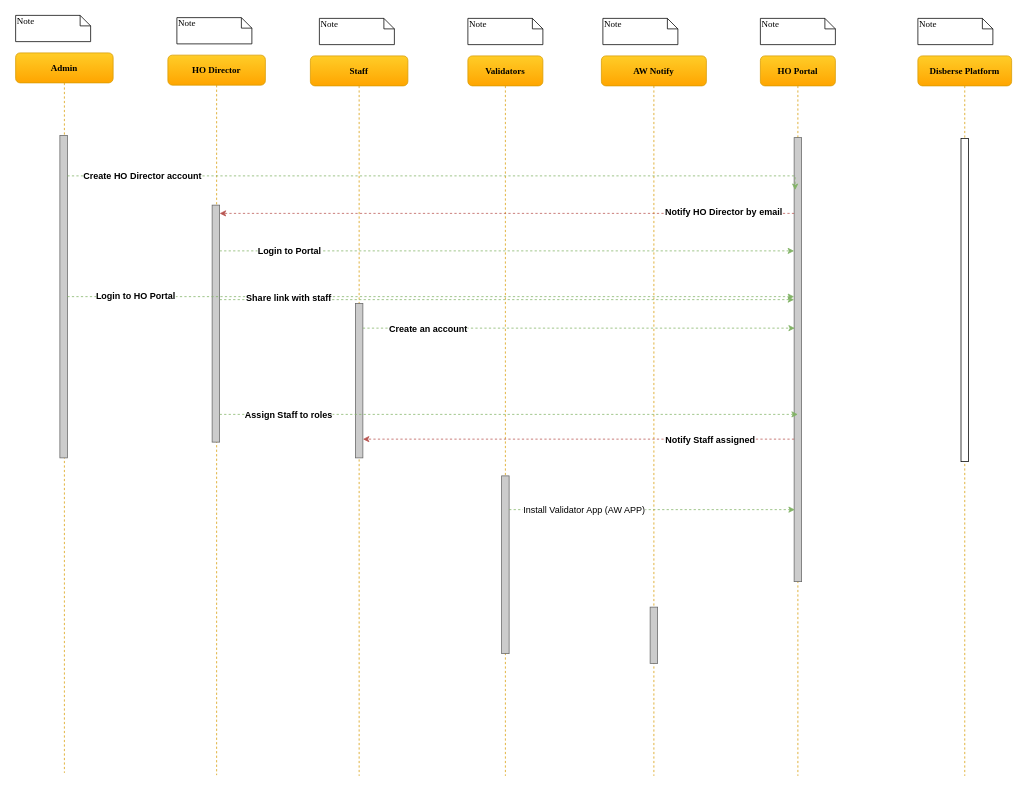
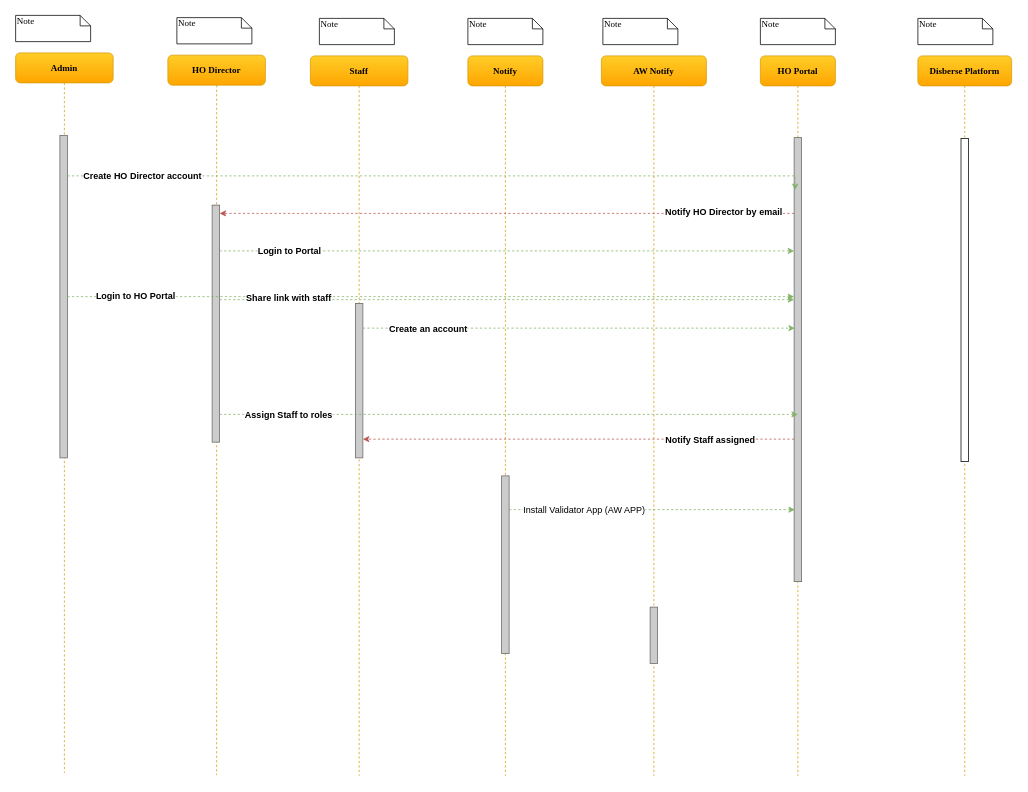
  <mxCell id="0" />
  <mxCell id="1" parent="0" />
  <mxCell id="2" value="AW Notify" style="shape=umlLifeline;perimeter=lifelinePerimeter;whiteSpace=wrap;html=1;container=1;collapsible=0;recursiveResize=0;outlineConnect=0;rounded=1;shadow=0;comic=0;labelBackgroundColor=none;strokeColor=#d79b00;strokeWidth=1;fillColor=#ffcd28;fontFamily=Verdana;fontSize=12;fontColor=#000000;align=center;fontStyle=1;gradientColor=#ffa500;" parent="1" vertex="1"><mxGeometry x="801" y="74" width="140" height="960" as="geometry" /></mxCell>
  <mxCell id="3" value="" style="html=1;points=[];perimeter=orthogonalPerimeter;rounded=0;shadow=0;comic=0;labelBackgroundColor=none;strokeColor=#666666;strokeWidth=1;fillColor=#CCCCCC;fontFamily=Verdana;fontSize=12;fontColor=#333333;align=center;" parent="2" vertex="1"><mxGeometry x="65" y="735" width="10" height="75" as="geometry" /></mxCell>
  <mxCell id="4" value="HO Portal" style="shape=umlLifeline;perimeter=lifelinePerimeter;whiteSpace=wrap;html=1;container=1;collapsible=0;recursiveResize=0;outlineConnect=0;rounded=1;shadow=0;comic=0;labelBackgroundColor=none;strokeColor=#d79b00;strokeWidth=1;fillColor=#ffcd28;fontFamily=Verdana;fontSize=12;fontColor=#000000;align=center;fontStyle=1;gradientColor=#ffa500;" parent="1" vertex="1"><mxGeometry x="1013" y="74" width="100" height="960" as="geometry" /></mxCell>
  <mxCell id="5" value="" style="html=1;points=[];perimeter=orthogonalPerimeter;rounded=0;shadow=0;comic=0;labelBackgroundColor=none;strokeColor=#666666;strokeWidth=1;fillColor=#CCCCCC;fontFamily=Verdana;fontSize=12;align=center;fontColor=#333333;" parent="4" vertex="1"><mxGeometry x="45" y="109" width="10" height="592" as="geometry" /></mxCell>
  <mxCell id="6" value="Disberse Platform" style="shape=umlLifeline;perimeter=lifelinePerimeter;whiteSpace=wrap;html=1;container=1;collapsible=0;recursiveResize=0;outlineConnect=0;rounded=1;shadow=0;comic=0;labelBackgroundColor=none;strokeColor=#d79b00;strokeWidth=1;fillColor=#ffcd28;fontFamily=Verdana;fontSize=12;fontColor=#000000;align=center;fontStyle=1;gradientColor=#ffa500;" parent="1" vertex="1"><mxGeometry x="1223" y="74" width="125" height="960" as="geometry" /></mxCell>
  <mxCell id="7" value="" style="html=1;points=[];perimeter=orthogonalPerimeter;rounded=0;shadow=0;comic=0;labelBackgroundColor=none;strokeColor=#000000;strokeWidth=1;fillColor=#FFFFFF;fontFamily=Verdana;fontSize=12;fontColor=#000000;align=center;" vertex="1" parent="6"><mxGeometry x="57.5" y="110" width="10" height="431" as="geometry" /></mxCell>
- <mxCell id="8" value="Validators" style="shape=umlLifeline;perimeter=lifelinePerimeter;whiteSpace=wrap;html=1;container=1;collapsible=0;recursiveResize=0;outlineConnect=0;rounded=1;shadow=0;comic=0;labelBackgroundColor=none;strokeColor=#d79b00;strokeWidth=1;fillColor=#ffcd28;fontFamily=Verdana;fontSize=12;fontColor=#000000;align=center;fontStyle=1;gradientColor=#ffa500;" parent="1" vertex="1"><mxGeometry x="623" y="74" width="100" height="960" as="geometry" /></mxCell>
+ <mxCell id="8" value="Notify" style="shape=umlLifeline;perimeter=lifelinePerimeter;whiteSpace=wrap;html=1;container=1;collapsible=0;recursiveResize=0;outlineConnect=0;rounded=1;shadow=0;comic=0;labelBackgroundColor=none;strokeColor=#d79b00;strokeWidth=1;fillColor=#ffcd28;fontFamily=Verdana;fontSize=12;fontColor=#000000;align=center;fontStyle=1;gradientColor=#ffa500;" parent="1" vertex="1"><mxGeometry x="623" y="74" width="100" height="960" as="geometry" /></mxCell>
  <mxCell id="9" value="" style="html=1;points=[];perimeter=orthogonalPerimeter;rounded=0;shadow=0;comic=0;labelBackgroundColor=none;strokeColor=#666666;strokeWidth=1;fillColor=#CCCCCC;fontFamily=Verdana;fontSize=12;fontColor=#333333;align=center;" parent="8" vertex="1"><mxGeometry x="45" y="560" width="10" height="237" as="geometry" /></mxCell>
  <mxCell id="10" value="Note" style="shape=note;whiteSpace=wrap;html=1;size=14;verticalAlign=top;align=left;spacingTop=-6;rounded=0;shadow=0;comic=0;labelBackgroundColor=none;strokeColor=#000000;strokeWidth=1;fillColor=#FFFFFF;fontFamily=Verdana;fontSize=12;fontColor=#000000;" parent="1" vertex="1"><mxGeometry x="623" y="24" width="100" height="35" as="geometry" /></mxCell>
  <mxCell id="11" value="Note" style="shape=note;whiteSpace=wrap;html=1;size=14;verticalAlign=top;align=left;spacingTop=-6;rounded=0;shadow=0;comic=0;labelBackgroundColor=none;strokeColor=#000000;strokeWidth=1;fillColor=#FFFFFF;fontFamily=Verdana;fontSize=12;fontColor=#000000;" parent="1" vertex="1"><mxGeometry x="803" y="24" width="100" height="35" as="geometry" /></mxCell>
  <mxCell id="12" value="Note" style="shape=note;whiteSpace=wrap;html=1;size=14;verticalAlign=top;align=left;spacingTop=-6;rounded=0;shadow=0;comic=0;labelBackgroundColor=none;strokeColor=#000000;strokeWidth=1;fillColor=#FFFFFF;fontFamily=Verdana;fontSize=12;fontColor=#000000;" parent="1" vertex="1"><mxGeometry x="1013" y="24" width="100" height="35" as="geometry" /></mxCell>
  <mxCell id="13" value="Note" style="shape=note;whiteSpace=wrap;html=1;size=14;verticalAlign=top;align=left;spacingTop=-6;rounded=0;shadow=0;comic=0;labelBackgroundColor=none;strokeColor=#000000;strokeWidth=1;fillColor=#FFFFFF;fontFamily=Verdana;fontSize=12;fontColor=#000000;" parent="1" vertex="1"><mxGeometry x="1223" y="24" width="100" height="35" as="geometry" /></mxCell>
  <mxCell id="14" value="Admin" style="shape=umlLifeline;perimeter=lifelinePerimeter;whiteSpace=wrap;html=1;container=1;collapsible=0;recursiveResize=0;outlineConnect=0;rounded=1;shadow=0;comic=0;labelBackgroundColor=none;strokeColor=#d79b00;strokeWidth=1;fillColor=#ffcd28;fontFamily=Verdana;fontSize=12;fontColor=#000000;align=center;fontStyle=1;gradientColor=#ffa500;" parent="1" vertex="1"><mxGeometry x="20" y="70" width="130" height="960" as="geometry" /></mxCell>
  <mxCell id="15" value="" style="html=1;points=[];perimeter=orthogonalPerimeter;rounded=0;shadow=0;comic=0;labelBackgroundColor=none;strokeColor=#666666;strokeWidth=1;fillColor=#CCCCCC;fontFamily=Verdana;fontSize=12;fontColor=#333333;align=center;labelPosition=center;verticalLabelPosition=top;verticalAlign=middle;" parent="14" vertex="1"><mxGeometry x="59" y="110" width="10" height="430" as="geometry" /></mxCell>
  <mxCell id="16" value="Note" style="shape=note;whiteSpace=wrap;html=1;size=14;verticalAlign=top;align=left;spacingTop=-6;rounded=0;shadow=0;comic=0;labelBackgroundColor=none;strokeColor=#000000;strokeWidth=1;fillColor=#FFFFFF;fontFamily=Verdana;fontSize=12;fontColor=#000000;" parent="1" vertex="1"><mxGeometry x="20" y="20" width="100" height="35" as="geometry" /></mxCell>
  <mxCell id="17" value="Staff" style="shape=umlLifeline;perimeter=lifelinePerimeter;whiteSpace=wrap;html=1;container=1;collapsible=0;recursiveResize=0;outlineConnect=0;rounded=1;shadow=0;comic=0;labelBackgroundColor=none;strokeColor=#d79b00;strokeWidth=1;fillColor=#ffcd28;fontFamily=Verdana;fontSize=12;fontColor=#000000;align=center;fontStyle=1;gradientColor=#ffa500;" parent="1" vertex="1"><mxGeometry x="413" y="74" width="130" height="960" as="geometry" /></mxCell>
  <mxCell id="18" value="" style="html=1;points=[];perimeter=orthogonalPerimeter;rounded=0;shadow=0;comic=0;labelBackgroundColor=none;strokeColor=#666666;strokeWidth=1;fillColor=#CCCCCC;fontFamily=Verdana;fontSize=12;fontColor=#333333;align=center;labelPosition=center;verticalLabelPosition=top;verticalAlign=middle;" parent="17" vertex="1"><mxGeometry x="60" y="330" width="10" height="206" as="geometry" /></mxCell>
  <mxCell id="19" value="Note" style="shape=note;whiteSpace=wrap;html=1;size=14;verticalAlign=top;align=left;spacingTop=-6;rounded=0;shadow=0;comic=0;labelBackgroundColor=none;strokeColor=#000000;strokeWidth=1;fillColor=#FFFFFF;fontFamily=Verdana;fontSize=12;fontColor=#000000;" parent="1" vertex="1"><mxGeometry x="425" y="24" width="100" height="35" as="geometry" /></mxCell>
  <mxCell id="20" value="HO Director" style="shape=umlLifeline;perimeter=lifelinePerimeter;whiteSpace=wrap;html=1;container=1;collapsible=0;recursiveResize=0;outlineConnect=0;rounded=1;shadow=0;comic=0;labelBackgroundColor=none;strokeColor=#d79b00;strokeWidth=1;fillColor=#ffcd28;fontFamily=Verdana;fontSize=12;fontColor=#000000;align=center;fontStyle=1;gradientColor=#ffa500;" vertex="1" parent="1"><mxGeometry x="223" y="73" width="130" height="960" as="geometry" /></mxCell>
  <mxCell id="21" value="" style="html=1;points=[];perimeter=orthogonalPerimeter;rounded=0;shadow=0;comic=0;labelBackgroundColor=none;strokeColor=#666666;strokeWidth=1;fillColor=#CCCCCC;fontFamily=Verdana;fontSize=12;fontColor=#333333;align=center;labelPosition=center;verticalLabelPosition=top;verticalAlign=middle;" vertex="1" parent="20"><mxGeometry x="59" y="200" width="10" height="316" as="geometry" /></mxCell>
  <mxCell id="22" value="Note" style="shape=note;whiteSpace=wrap;html=1;size=14;verticalAlign=top;align=left;spacingTop=-6;rounded=0;shadow=0;comic=0;labelBackgroundColor=none;strokeColor=#000000;strokeWidth=1;fillColor=#FFFFFF;fontFamily=Verdana;fontSize=12;fontColor=#000000;" vertex="1" parent="1"><mxGeometry x="235" y="23" width="100" height="35" as="geometry" /></mxCell>
  <mxCell id="23" style="edgeStyle=orthogonalEdgeStyle;rounded=0;orthogonalLoop=1;jettySize=auto;html=1;dashed=1;fillColor=#d5e8d4;strokeColor=#82b366;" edge="1" parent="1" source="15" target="5"><mxGeometry relative="1" as="geometry"><Array as="points"><mxPoint x="1058" y="193" /><mxPoint x="1058" y="193" /></Array></mxGeometry></mxCell>
  <mxCell id="24" value="Login to HO Portal" style="text;html=1;resizable=0;points=[];align=center;verticalAlign=middle;labelBackgroundColor=#ffffff;fontStyle=1" vertex="1" connectable="0" parent="23"><mxGeometry x="0.222" y="5" relative="1" as="geometry"><mxPoint x="-501.5" y="4.5" as="offset" /></mxGeometry></mxCell>
  <mxCell id="25" style="edgeStyle=orthogonalEdgeStyle;rounded=0;orthogonalLoop=1;jettySize=auto;html=1;entryX=0.133;entryY=0.118;entryDx=0;entryDy=0;entryPerimeter=0;dashed=1;fillColor=#d5e8d4;strokeColor=#82b366;" edge="1" parent="1" source="15" target="5"><mxGeometry relative="1" as="geometry"><Array as="points"><mxPoint x="573" y="234" /><mxPoint x="573" y="234" /></Array></mxGeometry></mxCell>
  <mxCell id="26" value="Create HO Director account" style="text;html=1;resizable=0;points=[];align=center;verticalAlign=middle;labelBackgroundColor=#ffffff;fontStyle=1" vertex="1" connectable="0" parent="25"><mxGeometry x="-0.927" relative="1" as="geometry"><mxPoint x="63" y="-1" as="offset" /></mxGeometry></mxCell>
  <mxCell id="27" style="edgeStyle=orthogonalEdgeStyle;rounded=0;orthogonalLoop=1;jettySize=auto;html=1;dashed=1;fillColor=#f8cecc;strokeColor=#b85450;" edge="1" parent="1" source="5" target="21"><mxGeometry relative="1" as="geometry"><Array as="points"><mxPoint x="693" y="284" /><mxPoint x="693" y="284" /></Array></mxGeometry></mxCell>
  <mxCell id="28" value="Notify HO Director by email" style="text;html=1;resizable=0;points=[];align=center;verticalAlign=middle;labelBackgroundColor=#ffffff;fontStyle=1" vertex="1" connectable="0" parent="27"><mxGeometry x="0.0" y="-272" relative="1" as="geometry"><mxPoint x="288.5" y="270.5" as="offset" /></mxGeometry></mxCell>
  <mxCell id="29" style="edgeStyle=orthogonalEdgeStyle;rounded=0;orthogonalLoop=1;jettySize=auto;html=1;dashed=1;fillColor=#d5e8d4;strokeColor=#82b366;" edge="1" parent="1" source="21" target="5"><mxGeometry relative="1" as="geometry"><Array as="points"><mxPoint x="674" y="334" /><mxPoint x="674" y="334" /></Array></mxGeometry></mxCell>
  <mxCell id="30" value="Login to Portal" style="text;html=1;resizable=0;points=[];align=center;verticalAlign=middle;labelBackgroundColor=#ffffff;fontStyle=1" vertex="1" connectable="0" parent="29"><mxGeometry x="-0.874" relative="1" as="geometry"><mxPoint x="44.5" y="0.5" as="offset" /></mxGeometry></mxCell>
  <mxCell id="31" style="edgeStyle=orthogonalEdgeStyle;rounded=0;orthogonalLoop=1;jettySize=auto;html=1;dashed=1;strokeColor=#82b366;fillColor=#d5e8d4;" edge="1" parent="1" source="21" target="5"><mxGeometry relative="1" as="geometry"><Array as="points"><mxPoint x="513" y="399" /><mxPoint x="513" y="399" /></Array></mxGeometry></mxCell>
  <mxCell id="32" value="Share link with staff" style="text;html=1;resizable=0;points=[];align=center;verticalAlign=middle;labelBackgroundColor=#ffffff;fontStyle=1" vertex="1" connectable="0" parent="31"><mxGeometry x="0.002" y="-343" relative="1" as="geometry"><mxPoint x="-293" y="-346" as="offset" /></mxGeometry></mxCell>
  <mxCell id="33" style="edgeStyle=orthogonalEdgeStyle;rounded=0;orthogonalLoop=1;jettySize=auto;html=1;dashed=1;strokeColor=#82b366;fillColor=#d5e8d4;" edge="1" parent="1" source="18"><mxGeometry relative="1" as="geometry"><mxPoint x="1059" y="437" as="targetPoint" /><Array as="points"><mxPoint x="633" y="437" /><mxPoint x="633" y="437" /></Array></mxGeometry></mxCell>
  <mxCell id="34" value="Create an account" style="text;html=1;resizable=0;points=[];align=center;verticalAlign=middle;labelBackgroundColor=#ffffff;fontStyle=1" vertex="1" connectable="0" parent="33"><mxGeometry x="-0.807" relative="1" as="geometry"><mxPoint x="30" as="offset" /></mxGeometry></mxCell>
  <mxCell id="35" style="edgeStyle=orthogonalEdgeStyle;rounded=0;orthogonalLoop=1;jettySize=auto;html=1;dashed=1;strokeColor=#82b366;fillColor=#d5e8d4;" edge="1" parent="1" source="21"><mxGeometry relative="1" as="geometry"><mxPoint x="1063" y="552" as="targetPoint" /><Array as="points"><mxPoint x="489" y="552" /><mxPoint x="489" y="552" /></Array></mxGeometry></mxCell>
  <mxCell id="36" value="Assign Staff to roles" style="text;html=1;resizable=0;points=[];align=center;verticalAlign=middle;labelBackgroundColor=#ffffff;fontStyle=1" vertex="1" connectable="0" parent="35"><mxGeometry x="-0.907" y="3" relative="1" as="geometry"><mxPoint x="55" y="3.5" as="offset" /></mxGeometry></mxCell>
  <mxCell id="37" style="edgeStyle=orthogonalEdgeStyle;rounded=0;orthogonalLoop=1;jettySize=auto;html=1;dashed=1;strokeColor=#b85450;fillColor=#f8cecc;" edge="1" parent="1" source="5" target="18"><mxGeometry relative="1" as="geometry"><Array as="points"><mxPoint x="771" y="585" /><mxPoint x="771" y="585" /></Array></mxGeometry></mxCell>
  <mxCell id="38" value="Notify Staff assigned" style="text;html=1;resizable=0;points=[];align=center;verticalAlign=middle;labelBackgroundColor=#ffffff;fontStyle=1" vertex="1" connectable="0" parent="37"><mxGeometry x="-0.707" y="1" relative="1" as="geometry"><mxPoint x="-28.5" as="offset" /></mxGeometry></mxCell>
  <mxCell id="39" style="edgeStyle=orthogonalEdgeStyle;rounded=0;orthogonalLoop=1;jettySize=auto;html=1;dashed=1;strokeColor=#82b366;fillColor=#d5e8d4;" edge="1" parent="1" source="9"><mxGeometry relative="1" as="geometry"><mxPoint x="1059" y="679" as="targetPoint" /><Array as="points"><mxPoint x="1059" y="679" /></Array></mxGeometry></mxCell>
  <mxCell id="40" value="Install Validator App (AW APP)" style="text;html=1;resizable=0;points=[];align=center;verticalAlign=middle;labelBackgroundColor=#ffffff;" vertex="1" connectable="0" parent="39"><mxGeometry x="-0.692" y="-3" relative="1" as="geometry"><mxPoint x="40" y="-3" as="offset" /></mxGeometry></mxCell>
